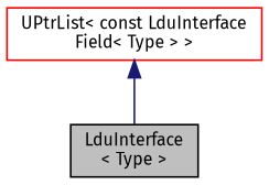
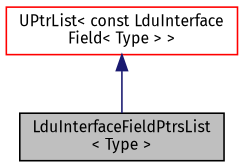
  digraph {
    fontname="Fira Sans"
    node [fontname="Fira Sans" fontsize=10 shape=record]
-   n1 [color=black fillcolor=grey75 fontcolor=black height=0.2 label="LduInterface\l\< Type \>" style=filled width=0.4]
+   n1 [color=black fillcolor=grey75 fontcolor=black height=0.2 label="LduInterfaceFieldPtrsList\l\< Type \>" style=filled width=0.4]
    n2 [color=red height=0.2 label="UPtrList\< const LduInterface\lField\< Type \> \>" width=0.4]
    n2 -> n1 [color=midnightblue dir=back fontname="Fira Sans" fontsize=10 labelfontname=FreeSans labelfontsize=10 style=solid]
  }
